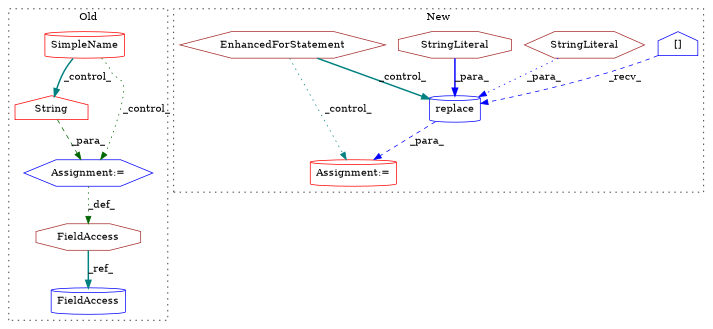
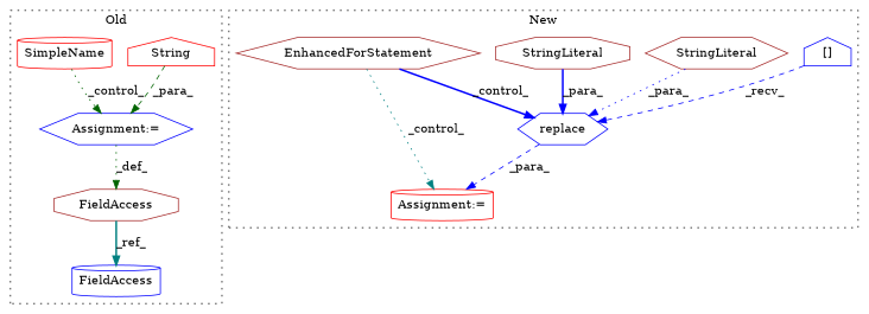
  digraph {
    node [a=32 color=brown l=5 shape=hexagon]
    edge [color=blue style=bold]
    n1 [color=red l="7,1" label=String s="1688,1714" shape=house]
    n2 [a=22 label=FieldAccess s=1569 shape=octagon]
    n3 [a=22 color=blue label=FieldAccess s=2045 shape=cylinder]
    n4 [a=42 color=red label=SimpleName shape=cylinder l=""]
    n5 [a=7 color=blue l=74 label="Assignment:=" s=1667]
-   n6 [color=blue l="8,1" label=replace s="1787,1802" shape=cylinder]
+   n6 [color=blue l="8,1" label=replace s="1787,1802"]
    n7 [a=45 l=2 label=StringLiteral s=1800]
    n8 [a=45 l=4 label=StringLiteral s=1795 shape=octagon]
    n9 [a=70 l="57,2" label=EnhancedForStatement s="1473,1548"]
    n10 [a=2 color=blue l="12,1" label="[]" s="1748,1785" shape=house]
    n11 [a=7 color=red l=1 label="Assignment:=" s=1747 shape=cylinder]
    subgraph cluster_1 {
      label=Old
      style=dotted
      n1
      n2
      n3
      n4
      n5
    }
    subgraph cluster_2 {
      label=New
      style=dotted
      n6
      n7
      n8
      n9
      n10
      n11
    }
    n1 -> n5 [color=darkgreen label=_para_ style=dashed]
    n2 -> n3 [color=teal label=_ref_]
-   n4 -> n1 [color=teal label=_control_]
    n4 -> n5 [color=darkgreen label=_control_ style=dotted]
    n5 -> n2 [color=darkgreen label=_def_ style=dotted]
    n6 -> n11 [label=_para_ style=dashed]
    n7 -> n6 [label=_para_ style=dotted]
    n8 -> n6 [label=_para_]
-   n9 -> n6 [color=teal label=_control_]
+   n9 -> n6 [label=_control_]
    n9 -> n11 [color=teal label=_control_ style=dotted]
    n10 -> n6 [label=_recv_ style=dashed]
  }
